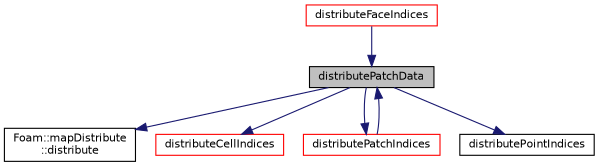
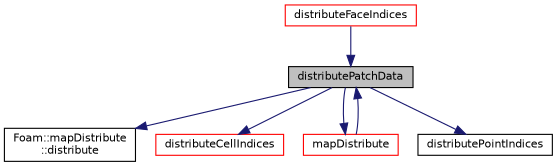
  digraph {
    rankdir=TB
    node [color=black fontname=Helvetica fontsize=10 shape=record]
    edge [color=midnightblue fontname=Helvetica fontsize=10 labelfontname=Helvetica labelfontsize=10 style=solid]
    n1 [fillcolor=grey75 fontcolor=black height=0.2 label=distributePatchData style=filled width=0.4]
    n2 [height=0.2 label="Foam::mapDistribute\l::distribute" width=0.4]
    n3 [color=red height=0.2 label=distributeCellIndices width=0.4]
-   n4 [color=red height=0.2 label=distributePatchIndices width=0.4]
+   n4 [color=red height=0.2 label=mapDistribute width=0.4]
    n5 [height=0.2 label=distributePointIndices width=0.4]
    n6 [color=red height=0.2 label=distributeFaceIndices width=0.4]
    n1 -> n2
    n1 -> n3
    n1 -> n4
    n1 -> n5
    n4 -> n1
    n6 -> n1
  }
